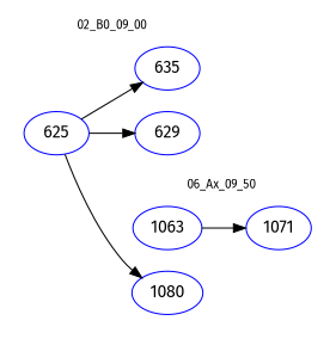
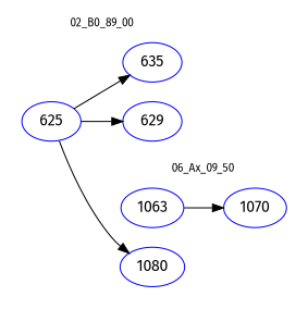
  digraph {
    fontname="Fira Sans"
    rankdir=LR
    node [color=blue fontname="Fira Sans"]
    edge [color=black fontname="Fira Sans"]
    n1 [label=1063]
-   n2 [label=1071]
+   n2 [label=1070]
    n3 [label=1080]
    n4 [label=625]
    n5 [label=629]
    n6 [label=635]
    subgraph cluster_1 {
      color=white
      fontsize=10
      label="06_Ax_09_50"
      n1
      n2
      n3
    }
    subgraph cluster_2 {
      color=white
      fontsize=10
-     label="02_B0_09_00"
+     label="02_B0_89_00"
      n4
      n5
      n6
    }
    n1 -> n2
    n4 -> n3
    n4 -> n5
    n4 -> n6
  }
